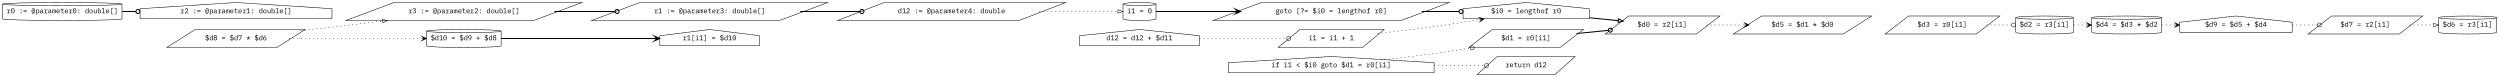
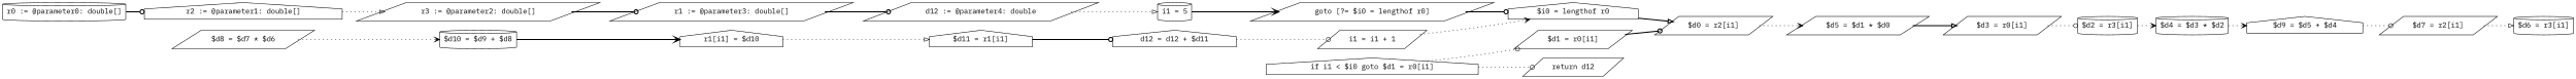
  digraph {
    fontname="IBM Plex Mono"
    rankdir=LR
    node [fontname="IBM Plex Mono" shape=parallelogram]
    edge [arrowhead=odot fontname="IBM Plex Mono" style=dotted]
    "r0 := @parameter0: double[]" [shape=cylinder]
    "r2 := @parameter1: double[]" [shape=house]
    "r3 := @parameter2: double[]"
    "r1 := @parameter3: double[]"
    "d12 := @parameter4: double"
-   "i1 = 0" [shape=cylinder]
+   "i1 = 0" [shape=cylinder label="i1 = 5"]
    "goto [?= $i0 = lengthof r0]"
    "$i0 = lengthof r0" [shape=house]
    "$d0 = r2[i1]"
    "$d1 = r0[i1]"
    "$d5 = $d1 * $d0"
    "$d3 = r0[i1]"
    "$d2 = r3[i1]" [shape=cylinder]
    "$d4 = $d3 * $d2" [shape=cylinder]
    "$d9 = $d5 + $d4" [shape=house]
    "$d7 = r2[i1]"
    "$d6 = r3[i1]" [shape=cylinder]
    "$d10 = $d9 + $d8" [shape=cylinder]
    "$d8 = $d7 * $d6"
    "r1[i1] = $d10" [shape=house]
+   "$d11 = r1[i1]" [shape=house]
    "d12 = d12 + $d11" [shape=house]
    "i1 = i1 + 1"
    "if i1 < $i0 goto $d1 = r0[i1]" [shape=house]
    "return d12"
    "r0 := @parameter0: double[]" -> "r2 := @parameter1: double[]" [style=bold]
-   "$d8 = $d7 * $d6" -> "r3 := @parameter2: double[]" [arrowhead=onormal]
+   "r2 := @parameter1: double[]" -> "r3 := @parameter2: double[]" [arrowhead=onormal]
    "r3 := @parameter2: double[]" -> "r1 := @parameter3: double[]" [style=bold]
    "r1 := @parameter3: double[]" -> "d12 := @parameter4: double" [style=bold]
    "d12 := @parameter4: double" -> "i1 = 0" [arrowhead=onormal]
    "i1 = 0" -> "goto [?= $i0 = lengthof r0]" [arrowhead=vee style=bold]
    "goto [?= $i0 = lengthof r0]" -> "$i0 = lengthof r0" [style=bold]
    "$i0 = lengthof r0" -> "$d0 = r2[i1]" [arrowhead=onormal style=bold]
    "$d0 = r2[i1]" -> "$d5 = $d1 * $d0" [arrowhead=vee]
    "$d1 = r0[i1]" -> "$d0 = r2[i1]" [style=bold]
+   "$d5 = $d1 * $d0" -> "$d3 = r0[i1]" [arrowhead=onormal style=bold]
    "$d3 = r0[i1]" -> "$d2 = r3[i1]"
    "$d2 = r3[i1]" -> "$d4 = $d3 * $d2" [arrowhead=vee]
    "$d4 = $d3 * $d2" -> "$d9 = $d5 + $d4" [arrowhead=vee]
    "$d9 = $d5 + $d4" -> "$d7 = r2[i1]"
    "$d7 = r2[i1]" -> "$d6 = r3[i1]" [arrowhead=onormal]
    "$d10 = $d9 + $d8" -> "r1[i1] = $d10" [arrowhead=vee style=bold]
    "$d8 = $d7 * $d6" -> "$d10 = $d9 + $d8" [arrowhead=vee]
+   "r1[i1] = $d10" -> "$d11 = r1[i1]" [arrowhead=onormal]
+   "$d11 = r1[i1]" -> "d12 = d12 + $d11" [style=bold]
    "d12 = d12 + $d11" -> "i1 = i1 + 1"
    "i1 = i1 + 1" -> "$i0 = lengthof r0" [arrowhead=vee]
    "if i1 < $i0 goto $d1 = r0[i1]" -> "$d1 = r0[i1]"
    "if i1 < $i0 goto $d1 = r0[i1]" -> "return d12"
  }
